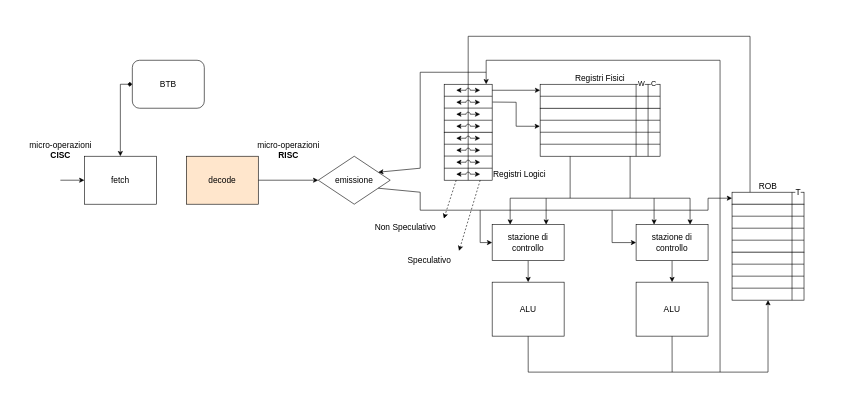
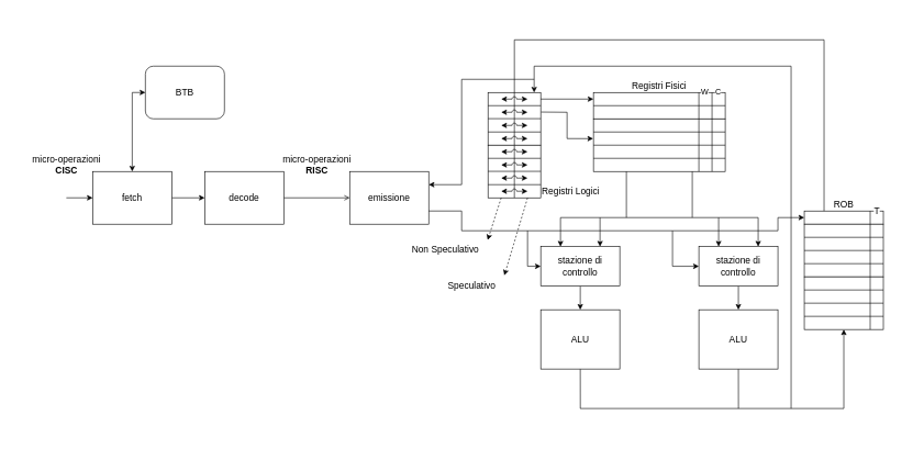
  <mxCell id="0" />
  <mxCell id="1" parent="0" />
  <mxCell id="2" value="" style="whiteSpace=wrap;html=1;strokeColor=none;" vertex="1" parent="1"><mxGeometry y="20" width="1360" height="640" as="geometry" x="20" /></mxCell>
  <mxCell id="3" value="Registri Logici" style="group;labelPosition=right;verticalLabelPosition=middle;align=left;verticalAlign=bottom;fontSize=14;" vertex="1" connectable="0" parent="1"><mxGeometry x="740" y="140" width="80" height="160" as="geometry" /></mxCell>
  <mxCell id="4" value="" style="group;fontSize=14;" vertex="1" connectable="0" parent="3"><mxGeometry width="80" height="80" as="geometry" /></mxCell>
  <mxCell id="5" value="" style="whiteSpace=wrap;html=1;fontSize=14;" vertex="1" parent="4"><mxGeometry width="80" height="80" as="geometry" /></mxCell>
  <mxCell id="6" style="edgeStyle=none;html=1;exitX=0.5;exitY=0;exitDx=0;exitDy=0;entryX=0.5;entryY=1;entryDx=0;entryDy=0;endArrow=none;endFill=0;fontSize=14;" edge="1" parent="4" source="5" target="5"><mxGeometry relative="1" as="geometry" /></mxCell>
  <mxCell id="7" value="" style="edgeStyle=none;orthogonalLoop=1;jettySize=auto;html=1;endArrow=none;endFill=0;fontSize=14;" edge="1" parent="4"><mxGeometry width="80" relative="1" as="geometry"><mxPoint y="20" as="sourcePoint" /><mxPoint x="80" y="20" as="targetPoint" /><Array as="points" /></mxGeometry></mxCell>
  <mxCell id="8" value="" style="edgeStyle=none;orthogonalLoop=1;jettySize=auto;html=1;endArrow=none;endFill=0;fontSize=14;" edge="1" parent="4"><mxGeometry width="80" relative="1" as="geometry"><mxPoint y="39.75" as="sourcePoint" /><mxPoint x="80" y="39.75" as="targetPoint" /><Array as="points" /></mxGeometry></mxCell>
  <mxCell id="9" value="" style="edgeStyle=none;orthogonalLoop=1;jettySize=auto;html=1;endArrow=none;endFill=0;fontSize=14;" edge="1" parent="4"><mxGeometry width="80" relative="1" as="geometry"><mxPoint y="60" as="sourcePoint" /><mxPoint x="80" y="60" as="targetPoint" /><Array as="points" /></mxGeometry></mxCell>
  <mxCell id="10" value="" style="group;fontSize=14;labelPosition=left;verticalLabelPosition=middle;align=right;verticalAlign=middle;" vertex="1" connectable="0" parent="3"><mxGeometry y="80" width="80" height="80" as="geometry" /></mxCell>
  <mxCell id="11" value="" style="whiteSpace=wrap;html=1;labelPosition=left;verticalLabelPosition=bottom;align=right;verticalAlign=top;fontSize=14;" vertex="1" parent="10"><mxGeometry width="80" height="80" as="geometry" /></mxCell>
  <mxCell id="12" style="edgeStyle=none;html=1;exitX=0.5;exitY=0;exitDx=0;exitDy=0;entryX=0.5;entryY=1;entryDx=0;entryDy=0;endArrow=none;endFill=0;fontSize=14;" edge="1" parent="10" source="11" target="11"><mxGeometry relative="1" as="geometry" /></mxCell>
  <mxCell id="13" value="" style="group;fontSize=14;" vertex="1" connectable="0" parent="10"><mxGeometry x="20" y="-70" width="40" height="140" as="geometry" /></mxCell>
  <mxCell id="14" value="" style="group;fontSize=14;" vertex="1" connectable="0" parent="13"><mxGeometry y="80" width="40" height="60" as="geometry" /></mxCell>
  <mxCell id="15" value="" style="edgeStyle=none;orthogonalLoop=1;jettySize=auto;html=1;jumpStyle=arc;jumpSize=7;startArrow=classic;startFill=1;endArrow=classic;endFill=1;fontSize=14;" edge="1" parent="14"><mxGeometry width="80" relative="1" as="geometry"><mxPoint x="40" as="sourcePoint" /><mxPoint as="targetPoint" /><Array as="points" /></mxGeometry></mxCell>
  <mxCell id="16" value="" style="edgeStyle=none;orthogonalLoop=1;jettySize=auto;html=1;jumpStyle=arc;jumpSize=7;startArrow=classic;startFill=1;endArrow=classic;endFill=1;fontSize=14;" edge="1" parent="14"><mxGeometry width="80" relative="1" as="geometry"><mxPoint x="40" y="20" as="sourcePoint" /><mxPoint y="20" as="targetPoint" /><Array as="points" /></mxGeometry></mxCell>
  <mxCell id="17" value="" style="edgeStyle=none;orthogonalLoop=1;jettySize=auto;html=1;jumpStyle=arc;jumpSize=7;startArrow=classic;startFill=1;endArrow=classic;endFill=1;fontSize=14;" edge="1" parent="14"><mxGeometry width="80" relative="1" as="geometry"><mxPoint x="40" y="40" as="sourcePoint" /><mxPoint y="40" as="targetPoint" /><Array as="points" /></mxGeometry></mxCell>
  <mxCell id="18" value="" style="edgeStyle=none;orthogonalLoop=1;jettySize=auto;html=1;jumpStyle=arc;jumpSize=7;startArrow=classic;startFill=1;endArrow=classic;endFill=1;fontSize=14;" edge="1" parent="14"><mxGeometry width="80" relative="1" as="geometry"><mxPoint x="40" y="60" as="sourcePoint" /><mxPoint y="60" as="targetPoint" /><Array as="points" /></mxGeometry></mxCell>
  <mxCell id="19" value="" style="group;fontSize=14;" vertex="1" connectable="0" parent="13"><mxGeometry width="40" height="60" as="geometry" /></mxCell>
  <mxCell id="20" value="" style="edgeStyle=none;orthogonalLoop=1;jettySize=auto;html=1;jumpStyle=arc;jumpSize=7;startArrow=classic;startFill=1;endArrow=classic;endFill=1;fontSize=14;" edge="1" parent="19"><mxGeometry width="80" relative="1" as="geometry"><mxPoint x="40" as="sourcePoint" /><mxPoint as="targetPoint" /><Array as="points" /></mxGeometry></mxCell>
  <mxCell id="21" value="" style="edgeStyle=none;orthogonalLoop=1;jettySize=auto;html=1;jumpStyle=arc;jumpSize=7;startArrow=classic;startFill=1;endArrow=classic;endFill=1;fontSize=14;" edge="1" parent="19"><mxGeometry width="80" relative="1" as="geometry"><mxPoint x="40" y="20" as="sourcePoint" /><mxPoint y="20" as="targetPoint" /><Array as="points" /></mxGeometry></mxCell>
  <mxCell id="22" value="" style="edgeStyle=none;orthogonalLoop=1;jettySize=auto;html=1;jumpStyle=arc;jumpSize=7;startArrow=classic;startFill=1;endArrow=classic;endFill=1;fontSize=14;" edge="1" parent="19"><mxGeometry width="80" relative="1" as="geometry"><mxPoint x="40" y="40" as="sourcePoint" /><mxPoint y="40" as="targetPoint" /><Array as="points" /></mxGeometry></mxCell>
  <mxCell id="23" value="" style="edgeStyle=none;orthogonalLoop=1;jettySize=auto;html=1;jumpStyle=arc;jumpSize=7;startArrow=classic;startFill=1;endArrow=classic;endFill=1;fontSize=14;" edge="1" parent="19"><mxGeometry width="80" relative="1" as="geometry"><mxPoint x="40" y="60" as="sourcePoint" /><mxPoint y="60" as="targetPoint" /><Array as="points" /></mxGeometry></mxCell>
  <mxCell id="24" value="" style="edgeStyle=none;orthogonalLoop=1;jettySize=auto;html=1;endArrow=none;endFill=0;fontSize=14;" edge="1" parent="10"><mxGeometry width="80" relative="1" as="geometry"><mxPoint y="20" as="sourcePoint" /><mxPoint x="80" y="20" as="targetPoint" /><Array as="points" /></mxGeometry></mxCell>
  <mxCell id="25" value="" style="edgeStyle=none;orthogonalLoop=1;jettySize=auto;html=1;endArrow=none;endFill=0;fontSize=14;" edge="1" parent="10"><mxGeometry width="80" relative="1" as="geometry"><mxPoint y="39.75" as="sourcePoint" /><mxPoint x="80" y="39.75" as="targetPoint" /><Array as="points" /></mxGeometry></mxCell>
  <mxCell id="26" value="" style="edgeStyle=none;orthogonalLoop=1;jettySize=auto;html=1;endArrow=none;endFill=0;fontSize=14;" edge="1" parent="10"><mxGeometry width="80" relative="1" as="geometry"><mxPoint y="60" as="sourcePoint" /><mxPoint x="80" y="60" as="targetPoint" /><Array as="points" /></mxGeometry></mxCell>
  <mxCell id="27" value="Registri Fisici" style="group;labelPosition=center;verticalLabelPosition=top;align=center;verticalAlign=bottom;fontSize=14;" vertex="1" connectable="0" parent="1"><mxGeometry x="900" y="140" width="200" height="120" as="geometry" /></mxCell>
  <mxCell id="28" value="" style="whiteSpace=wrap;html=1;fontSize=14;" vertex="1" parent="27"><mxGeometry width="200" height="40" as="geometry" /></mxCell>
  <mxCell id="29" style="edgeStyle=none;html=1;exitX=0;exitY=0.5;exitDx=0;exitDy=0;entryX=1;entryY=0.5;entryDx=0;entryDy=0;endArrow=none;endFill=0;fontSize=14;" edge="1" parent="27" source="28" target="28"><mxGeometry relative="1" as="geometry" /></mxCell>
  <mxCell id="30" value="" style="whiteSpace=wrap;html=1;fontSize=14;" vertex="1" parent="27"><mxGeometry y="40" width="200" height="80" as="geometry" /></mxCell>
  <mxCell id="31" value="" style="edgeStyle=none;orthogonalLoop=1;jettySize=auto;html=1;endArrow=none;endFill=0;entryX=1;entryY=0.25;entryDx=0;entryDy=0;exitX=0;exitY=0.25;exitDx=0;exitDy=0;fontSize=14;" edge="1" parent="27" source="30" target="30"><mxGeometry width="80" relative="1" as="geometry"><mxPoint y="40" as="sourcePoint" /><mxPoint x="78.947" y="40" as="targetPoint" /><Array as="points" /></mxGeometry></mxCell>
  <mxCell id="32" value="" style="edgeStyle=none;orthogonalLoop=1;jettySize=auto;html=1;endArrow=none;endFill=0;entryX=1;entryY=0.5;entryDx=0;entryDy=0;exitX=0;exitY=0.5;exitDx=0;exitDy=0;fontSize=14;" edge="1" parent="27" source="30" target="30"><mxGeometry width="80" relative="1" as="geometry"><mxPoint y="59.5" as="sourcePoint" /><mxPoint x="200" y="59.5" as="targetPoint" /><Array as="points" /></mxGeometry></mxCell>
  <mxCell id="33" value="" style="edgeStyle=none;orthogonalLoop=1;jettySize=auto;html=1;endArrow=none;endFill=0;entryX=1;entryY=0.75;entryDx=0;entryDy=0;exitX=0;exitY=0.75;exitDx=0;exitDy=0;fontSize=14;" edge="1" parent="27" source="30" target="30"><mxGeometry width="80" relative="1" as="geometry"><mxPoint x="21.053" y="50" as="sourcePoint" /><mxPoint x="221.053" y="50" as="targetPoint" /><Array as="points" /></mxGeometry></mxCell>
  <mxCell id="34" value="" style="edgeStyle=none;orthogonalLoop=1;jettySize=auto;html=1;endArrow=none;endFill=0;" edge="1" parent="27"><mxGeometry width="80" relative="1" as="geometry"><mxPoint x="180" as="sourcePoint" /><mxPoint x="180" y="120" as="targetPoint" /><Array as="points" /></mxGeometry></mxCell>
  <mxCell id="35" value="" style="edgeStyle=none;orthogonalLoop=1;jettySize=auto;html=1;endArrow=none;endFill=0;" edge="1" parent="27"><mxGeometry width="80" relative="1" as="geometry"><mxPoint x="160" as="sourcePoint" /><mxPoint x="160" y="120" as="targetPoint" /><Array as="points" /></mxGeometry></mxCell>
- <mxCell id="37" style="edgeStyle=none;html=1;exitX=0.5;exitY=0;exitDx=0;exitDy=0;entryX=0;entryY=0.5;entryDx=0;entryDy=0;startArrow=classic;startFill=1;rounded=0;curved=0;fontSize=14;endArrow=diamond;" edge="1" parent="1" source="38" target="41"><mxGeometry relative="1" as="geometry"><Array as="points"><mxPoint x="200" y="140" /></Array></mxGeometry></mxCell>
+ <mxCell id="36" style="edgeStyle=none;html=1;exitX=1;exitY=0.5;exitDx=0;exitDy=0;entryX=0;entryY=0.5;entryDx=0;entryDy=0;fontSize=14;" edge="1" parent="1" source="38" target="40"><mxGeometry relative="1" as="geometry" /></mxCell>
+ <mxCell id="37" style="edgeStyle=none;html=1;exitX=0.5;exitY=0;exitDx=0;exitDy=0;entryX=0;entryY=0.5;entryDx=0;entryDy=0;startArrow=classic;startFill=1;rounded=0;curved=0;fontSize=14;" edge="1" parent="1" source="38" target="41"><mxGeometry relative="1" as="geometry"><Array as="points"><mxPoint x="200" y="140" /></Array></mxGeometry></mxCell>
  <mxCell id="38" value="fetch" style="whiteSpace=wrap;html=1;fontSize=14;" vertex="1" parent="1"><mxGeometry x="140" y="260" width="120" height="80" as="geometry" /></mxCell>
- <mxCell id="39" value="micro-operazioni&lt;div&gt;&lt;b&gt;RISC&lt;/b&gt;&lt;/div&gt;" style="edgeStyle=none;html=1;exitX=1;exitY=0.5;exitDx=0;exitDy=0;entryX=0;entryY=0.5;entryDx=0;entryDy=0;fontSize=14;" edge="1" parent="1" source="40" target="45"><mxGeometry y="50" relative="1" as="geometry"><mxPoint as="offset" /></mxGeometry></mxCell>
- <mxCell id="40" value="decode" style="whiteSpace=wrap;html=1;fontSize=14;fillColor=#ffe6cc;" vertex="1" parent="1"><mxGeometry x="310" y="260" width="120" height="80" as="geometry" /></mxCell>
+ <mxCell id="39" value="micro-operazioni&lt;div&gt;&lt;b&gt;RISC&lt;/b&gt;&lt;/div&gt;" style="edgeStyle=none;html=1;exitX=1;exitY=0.5;exitDx=0;exitDy=0;entryX=0;entryY=0.5;entryDx=0;entryDy=0;fontSize=14;endArrow=open;" edge="1" parent="1" source="40" target="45"><mxGeometry y="50" relative="1" as="geometry"><mxPoint as="offset" /></mxGeometry></mxCell>
+ <mxCell id="40" value="decode" style="whiteSpace=wrap;html=1;fontSize=14;" vertex="1" parent="1"><mxGeometry x="310" y="260" width="120" height="80" as="geometry" /></mxCell>
  <mxCell id="41" value="BTB" style="whiteSpace=wrap;html=1;fontSize=14;rounded=1;" vertex="1" parent="1"><mxGeometry x="220" y="100" width="120" height="80" as="geometry" /></mxCell>
  <mxCell id="42" style="edgeStyle=none;html=1;exitX=0.25;exitY=1;exitDx=0;exitDy=0;endArrow=none;endFill=0;fontSize=14;" edge="1" parent="1" source="30"><mxGeometry relative="1" as="geometry"><mxPoint x="950" y="330" as="targetPoint" /></mxGeometry></mxCell>
  <mxCell id="43" style="edgeStyle=none;html=1;exitX=0.75;exitY=1;exitDx=0;exitDy=0;endArrow=none;endFill=0;fontSize=14;" edge="1" parent="1" source="30"><mxGeometry relative="1" as="geometry"><mxPoint x="1050" y="330" as="targetPoint" /></mxGeometry></mxCell>
  <mxCell id="44" style="edgeStyle=none;html=1;rounded=0;curved=0;startArrow=classic;startFill=1;exitX=1;exitY=0.25;exitDx=0;exitDy=0;endArrow=none;endFill=0;fontSize=14;" edge="1" parent="1" source="45"><mxGeometry relative="1" as="geometry"><mxPoint x="680" y="270" as="sourcePoint" /><mxPoint x="810" y="120" as="targetPoint" /><Array as="points"><mxPoint x="700" y="280" /><mxPoint x="700" y="120" /></Array></mxGeometry></mxCell>
- <mxCell id="45" value="emissione" style="rhombus;whiteSpace=wrap;html=1;fontSize=14;" vertex="1" parent="1"><mxGeometry x="530" y="260" width="120" height="80" as="geometry" /></mxCell>
+ <mxCell id="45" value="emissione" style="whiteSpace=wrap;html=1;fontSize=14;" vertex="1" parent="1"><mxGeometry x="530" y="260" width="120" height="80" as="geometry" /></mxCell>
  <mxCell id="46" value="Speculativo" style="text;html=1;align=center;verticalAlign=middle;resizable=0;points=[];autosize=1;strokeColor=none;fillColor=none;fontSize=14;" vertex="1" parent="1"><mxGeometry x="665" y="418" width="100" height="30" as="geometry" /></mxCell>
  <mxCell id="47" value="Non Speculativo" style="text;html=1;align=center;verticalAlign=middle;resizable=0;points=[];autosize=1;strokeColor=none;fillColor=none;fontSize=14;" vertex="1" parent="1"><mxGeometry x="610" y="364" width="130" height="30" as="geometry" /></mxCell>
  <mxCell id="48" value="" style="edgeStyle=none;orthogonalLoop=1;jettySize=auto;html=1;entryX=0.996;entryY=0.004;entryDx=0;entryDy=0;entryPerimeter=0;exitX=0.25;exitY=1;exitDx=0;exitDy=0;dashed=1;strokeWidth=1;fontSize=14;" edge="1" parent="1" source="11" target="47"><mxGeometry width="80" relative="1" as="geometry"><mxPoint x="730" y="110" as="sourcePoint" /><mxPoint x="810" y="110" as="targetPoint" /><Array as="points" /></mxGeometry></mxCell>
  <mxCell id="49" value="" style="edgeStyle=none;orthogonalLoop=1;jettySize=auto;html=1;exitX=0.75;exitY=1;exitDx=0;exitDy=0;entryX=0.998;entryY=-0.005;entryDx=0;entryDy=0;entryPerimeter=0;dashed=1;strokeWidth=1;fontSize=14;" edge="1" parent="1" source="11" target="46"><mxGeometry width="80" relative="1" as="geometry"><mxPoint x="810" y="120" as="sourcePoint" /><mxPoint x="890" y="120" as="targetPoint" /><Array as="points" /></mxGeometry></mxCell>
  <mxCell id="50" value="" style="edgeStyle=none;orthogonalLoop=1;jettySize=auto;html=1;entryX=0;entryY=0.25;entryDx=0;entryDy=0;fontSize=14;" edge="1" parent="1" target="28"><mxGeometry width="80" relative="1" as="geometry"><mxPoint x="820" y="150" as="sourcePoint" /><mxPoint x="930" y="180" as="targetPoint" /><Array as="points" /></mxGeometry></mxCell>
  <mxCell id="51" value="" style="edgeStyle=none;orthogonalLoop=1;jettySize=auto;html=1;exitX=1.007;exitY=0.371;exitDx=0;exitDy=0;exitPerimeter=0;entryX=-0.002;entryY=0.376;entryDx=0;entryDy=0;entryPerimeter=0;rounded=0;curved=0;fontSize=14;" edge="1" parent="1" source="5" target="30"><mxGeometry width="80" relative="1" as="geometry"><mxPoint x="850" y="170" as="sourcePoint" /><mxPoint x="930" y="170" as="targetPoint" /><Array as="points"><mxPoint x="860" y="170" /><mxPoint x="860" y="210" /></Array></mxGeometry></mxCell>
  <mxCell id="52" style="edgeStyle=none;html=1;exitX=0.5;exitY=1;exitDx=0;exitDy=0;entryX=0.5;entryY=0;entryDx=0;entryDy=0;fontSize=14;" edge="1" parent="1" source="53" target="55"><mxGeometry relative="1" as="geometry" /></mxCell>
  <mxCell id="53" value="stazione di&lt;div&gt;controllo&lt;/div&gt;" style="whiteSpace=wrap;html=1;fontSize=14;" vertex="1" parent="1"><mxGeometry x="820" y="374" width="120" height="60" as="geometry" /></mxCell>
  <mxCell id="54" style="edgeStyle=none;html=1;exitX=0.5;exitY=1;exitDx=0;exitDy=0;endArrow=none;endFill=0;fontSize=14;" edge="1" parent="1" source="55"><mxGeometry relative="1" as="geometry"><mxPoint x="880.095" y="620" as="targetPoint" /></mxGeometry></mxCell>
  <mxCell id="55" value="ALU" style="whiteSpace=wrap;html=1;fontSize=14;" vertex="1" parent="1"><mxGeometry x="820" y="470" width="120" height="90" as="geometry" /></mxCell>
  <mxCell id="56" value="" style="edgeStyle=none;orthogonalLoop=1;jettySize=auto;html=1;endArrow=none;endFill=0;fontSize=14;" edge="1" parent="1"><mxGeometry width="80" relative="1" as="geometry"><mxPoint x="850" y="330" as="sourcePoint" /><mxPoint x="1150" y="330" as="targetPoint" /><Array as="points" /></mxGeometry></mxCell>
  <mxCell id="57" style="edgeStyle=none;html=1;exitX=0.5;exitY=1;exitDx=0;exitDy=0;entryX=0.5;entryY=0;entryDx=0;entryDy=0;fontSize=14;" edge="1" parent="1" source="58" target="60"><mxGeometry relative="1" as="geometry" /></mxCell>
  <mxCell id="58" value="stazione di&lt;div&gt;controllo&lt;/div&gt;" style="whiteSpace=wrap;html=1;fontSize=14;" vertex="1" parent="1"><mxGeometry x="1060" y="374" width="120" height="60" as="geometry" /></mxCell>
  <mxCell id="59" style="edgeStyle=none;html=1;exitX=0.5;exitY=1;exitDx=0;exitDy=0;endArrow=none;endFill=0;fontSize=14;" edge="1" parent="1" source="60"><mxGeometry relative="1" as="geometry"><mxPoint x="1120.095" y="620" as="targetPoint" /></mxGeometry></mxCell>
  <mxCell id="60" value="ALU" style="whiteSpace=wrap;html=1;fontSize=14;" vertex="1" parent="1"><mxGeometry x="1060" y="470" width="120" height="90" as="geometry" /></mxCell>
  <mxCell id="61" value="" style="edgeStyle=none;orthogonalLoop=1;jettySize=auto;html=1;entryX=0.25;entryY=0;entryDx=0;entryDy=0;fontSize=14;" edge="1" parent="1" target="53"><mxGeometry width="80" relative="1" as="geometry"><mxPoint x="850" y="330" as="sourcePoint" /><mxPoint x="960" y="340" as="targetPoint" /><Array as="points" /></mxGeometry></mxCell>
  <mxCell id="62" value="" style="edgeStyle=none;orthogonalLoop=1;jettySize=auto;html=1;entryX=0.75;entryY=0;entryDx=0;entryDy=0;fontSize=14;" edge="1" parent="1" target="53"><mxGeometry width="80" relative="1" as="geometry"><mxPoint x="910" y="330" as="sourcePoint" /><mxPoint x="1030" y="320" as="targetPoint" /><Array as="points" /></mxGeometry></mxCell>
  <mxCell id="63" value="" style="edgeStyle=none;orthogonalLoop=1;jettySize=auto;html=1;entryX=0.25;entryY=0;entryDx=0;entryDy=0;fontSize=14;" edge="1" parent="1" target="58"><mxGeometry width="80" relative="1" as="geometry"><mxPoint x="1090" y="330" as="sourcePoint" /><mxPoint x="1050" y="370" as="targetPoint" /><Array as="points" /></mxGeometry></mxCell>
  <mxCell id="64" value="" style="edgeStyle=none;orthogonalLoop=1;jettySize=auto;html=1;entryX=0.75;entryY=0;entryDx=0;entryDy=0;fontSize=14;" edge="1" parent="1" target="58"><mxGeometry width="80" relative="1" as="geometry"><mxPoint x="1150" y="330" as="sourcePoint" /><mxPoint x="1130" y="350" as="targetPoint" /><Array as="points" /></mxGeometry></mxCell>
  <mxCell id="65" value="" style="edgeStyle=none;orthogonalLoop=1;jettySize=auto;html=1;rounded=0;curved=0;endArrow=none;endFill=0;fontSize=14;" edge="1" parent="1"><mxGeometry width="80" relative="1" as="geometry"><mxPoint x="880" y="620" as="sourcePoint" /><mxPoint x="1280" y="620" as="targetPoint" /><Array as="points" /></mxGeometry></mxCell>
  <mxCell id="66" value="" style="edgeStyle=none;orthogonalLoop=1;jettySize=auto;html=1;entryX=0.5;entryY=1;entryDx=0;entryDy=0;fontSize=14;" edge="1" parent="1" target="76"><mxGeometry width="80" relative="1" as="geometry"><mxPoint x="1280" y="620" as="sourcePoint" /><mxPoint x="1360" y="580" as="targetPoint" /><Array as="points" /></mxGeometry></mxCell>
  <mxCell id="67" value="ROB" style="group;labelPosition=center;verticalLabelPosition=top;align=center;verticalAlign=bottom;fontSize=14;" vertex="1" connectable="0" parent="1"><mxGeometry x="1220" y="320" width="120" height="180" as="geometry" /></mxCell>
  <mxCell id="68" value="" style="whiteSpace=wrap;html=1;fontSize=14;" vertex="1" parent="67"><mxGeometry width="120" height="20" as="geometry" /></mxCell>
  <mxCell id="69" value="" style="group;fontSize=14;" vertex="1" connectable="0" parent="67"><mxGeometry y="20" width="120" height="160" as="geometry" /></mxCell>
  <mxCell id="70" value="" style="group;fontSize=14;" vertex="1" connectable="0" parent="69"><mxGeometry width="120" height="80" as="geometry" /></mxCell>
  <mxCell id="71" value="" style="whiteSpace=wrap;html=1;labelPosition=center;verticalLabelPosition=top;align=center;verticalAlign=bottom;fontSize=14;" vertex="1" parent="70"><mxGeometry width="120" height="80" as="geometry" /></mxCell>
  <mxCell id="72" style="edgeStyle=none;html=1;exitX=0;exitY=0.25;exitDx=0;exitDy=0;entryX=1;entryY=0.25;entryDx=0;entryDy=0;endArrow=none;endFill=0;fontSize=14;" edge="1" parent="70" source="71" target="71"><mxGeometry relative="1" as="geometry" /></mxCell>
  <mxCell id="73" style="edgeStyle=none;html=1;exitX=0;exitY=0.5;exitDx=0;exitDy=0;entryX=1;entryY=0.5;entryDx=0;entryDy=0;endArrow=none;endFill=0;fontSize=14;" edge="1" parent="70" source="71" target="71"><mxGeometry relative="1" as="geometry" /></mxCell>
  <mxCell id="74" style="edgeStyle=none;html=1;exitX=0;exitY=0.75;exitDx=0;exitDy=0;entryX=1;entryY=0.75;entryDx=0;entryDy=0;endArrow=none;endFill=0;fontSize=14;" edge="1" parent="70" source="71" target="71"><mxGeometry relative="1" as="geometry" /></mxCell>
  <mxCell id="75" value="" style="group;fontSize=14;" vertex="1" connectable="0" parent="69"><mxGeometry y="80" width="120" height="80" as="geometry" /></mxCell>
  <mxCell id="76" value="" style="whiteSpace=wrap;html=1;labelPosition=center;verticalLabelPosition=top;align=center;verticalAlign=bottom;fontSize=14;" vertex="1" parent="75"><mxGeometry width="120" height="80" as="geometry" /></mxCell>
  <mxCell id="77" style="edgeStyle=none;html=1;exitX=0;exitY=0.25;exitDx=0;exitDy=0;entryX=1;entryY=0.25;entryDx=0;entryDy=0;endArrow=none;endFill=0;fontSize=14;" edge="1" parent="75" source="76" target="76"><mxGeometry relative="1" as="geometry" /></mxCell>
  <mxCell id="78" style="edgeStyle=none;html=1;exitX=0;exitY=0.5;exitDx=0;exitDy=0;entryX=1;entryY=0.5;entryDx=0;entryDy=0;endArrow=none;endFill=0;fontSize=14;" edge="1" parent="75" source="76" target="76"><mxGeometry relative="1" as="geometry" /></mxCell>
  <mxCell id="79" style="edgeStyle=none;html=1;exitX=0;exitY=0.75;exitDx=0;exitDy=0;entryX=1;entryY=0.75;entryDx=0;entryDy=0;endArrow=none;endFill=0;fontSize=14;" edge="1" parent="75" source="76" target="76"><mxGeometry relative="1" as="geometry" /></mxCell>
  <mxCell id="80" value="T" style="edgeStyle=none;orthogonalLoop=1;jettySize=auto;html=1;endArrow=none;endFill=0;labelPosition=center;verticalLabelPosition=middle;align=center;verticalAlign=middle;fontSize=14;" edge="1" parent="75"><mxGeometry x="-1" y="10" width="80" relative="1" as="geometry"><mxPoint x="100" y="-100" as="sourcePoint" /><mxPoint x="100" y="80" as="targetPoint" /><Array as="points" /><mxPoint as="offset" /></mxGeometry></mxCell>
  <mxCell id="81" style="edgeStyle=none;html=1;exitX=0.25;exitY=0;exitDx=0;exitDy=0;rounded=0;curved=0;endArrow=none;endFill=0;jumpStyle=none;fontSize=14;" edge="1" parent="1" source="68"><mxGeometry relative="1" as="geometry"><mxPoint x="780" y="140" as="targetPoint" /><mxPoint x="1250" y="310" as="sourcePoint" /><Array as="points"><mxPoint x="1250" y="60" /><mxPoint x="780" y="60" /></Array></mxGeometry></mxCell>
  <mxCell id="82" value="" style="edgeStyle=none;orthogonalLoop=1;jettySize=auto;html=1;rounded=0;curved=0;exitX=1;exitY=0.75;exitDx=0;exitDy=0;entryX=0;entryY=0.5;entryDx=0;entryDy=0;fontSize=14;" edge="1" parent="1" source="45" target="58"><mxGeometry width="80" relative="1" as="geometry"><mxPoint x="700" y="320" as="sourcePoint" /><mxPoint x="820" y="350" as="targetPoint" /><Array as="points"><mxPoint x="700" y="320" /><mxPoint x="700" y="350" /><mxPoint x="1020" y="350" /><mxPoint x="1020" y="404" /></Array></mxGeometry></mxCell>
  <mxCell id="83" style="edgeStyle=none;html=1;rounded=0;curved=0;jumpStyle=gap;fontSize=14;" edge="1" parent="1"><mxGeometry relative="1" as="geometry"><mxPoint x="810" y="140" as="targetPoint" /><mxPoint x="1200" y="620" as="sourcePoint" /><Array as="points"><mxPoint x="1200" y="350" /><mxPoint x="1200" y="100" /><mxPoint x="810" y="100" /></Array></mxGeometry></mxCell>
  <mxCell id="84" value="micro-operazioni&lt;div&gt;&lt;b&gt;CISC&lt;/b&gt;&lt;/div&gt;" style="edgeStyle=none;orthogonalLoop=1;jettySize=auto;html=1;entryX=0;entryY=0.5;entryDx=0;entryDy=0;labelBackgroundColor=none;fontSize=14;" edge="1" parent="1" target="38"><mxGeometry x="-1" y="50" width="80" relative="1" as="geometry"><mxPoint x="100" y="300" as="sourcePoint" /><mxPoint x="180" y="290" as="targetPoint" /><Array as="points" /><mxPoint as="offset" /></mxGeometry></mxCell>
  <mxCell id="85" value="" style="edgeStyle=none;orthogonalLoop=1;jettySize=auto;html=1;entryX=0;entryY=0.5;entryDx=0;entryDy=0;rounded=0;curved=0;fontSize=14;" edge="1" parent="1" target="53"><mxGeometry width="80" relative="1" as="geometry"><mxPoint x="800" y="350" as="sourcePoint" /><mxPoint x="870" y="360" as="targetPoint" /><Array as="points"><mxPoint x="800" y="404" /></Array></mxGeometry></mxCell>
  <mxCell id="86" value="" style="edgeStyle=none;orthogonalLoop=1;jettySize=auto;html=1;entryX=0;entryY=0.5;entryDx=0;entryDy=0;rounded=0;curved=0;fontSize=14;" edge="1" parent="1" target="68"><mxGeometry width="80" relative="1" as="geometry"><mxPoint x="1020" y="350" as="sourcePoint" /><mxPoint x="1100" y="350" as="targetPoint" /><Array as="points"><mxPoint x="1180" y="350" /><mxPoint x="1180" y="330" /></Array></mxGeometry></mxCell>
  <mxCell id="87" value="C" style="text;html=1;align=center;verticalAlign=middle;resizable=0;points=[];autosize=1;strokeColor=none;fillColor=none;labelBackgroundColor=default;" vertex="1" parent="1"><mxGeometry x="1074" y="124" width="30" height="30" as="geometry" /></mxCell>
  <mxCell id="88" value="W" style="text;html=1;align=center;verticalAlign=middle;resizable=0;points=[];autosize=1;strokeColor=none;fillColor=none;labelBackgroundColor=default;" vertex="1" parent="1"><mxGeometry x="1054" y="124" width="30" height="30" as="geometry" /></mxCell>
